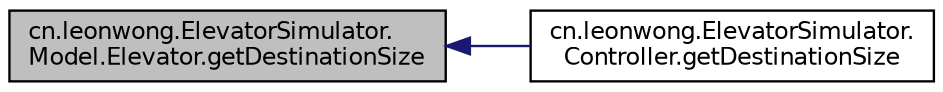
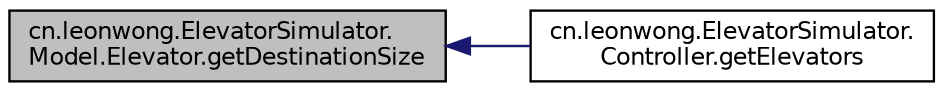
  digraph {
    rankdir=LR
    node [color=black fontname=Helvetica fontsize=10 shape=record style=filled]
    n1 [fillcolor=grey75 fontcolor=black height=0.2 label="cn.leonwong.ElevatorSimulator.\lModel.Elevator.getDestinationSize" width=0.4]
-   n2 [fillcolor=white height=0.2 label="cn.leonwong.ElevatorSimulator.\lController.getDestinationSize" width=0.4]
+   n2 [fillcolor=white height=0.2 label="cn.leonwong.ElevatorSimulator.\lController.getElevators" width=0.4]
    n1 -> n2 [color=midnightblue dir=back fontname=Helvetica fontsize=10 labelfontname=Helvetica labelfontsize=10 style=solid]
  }
